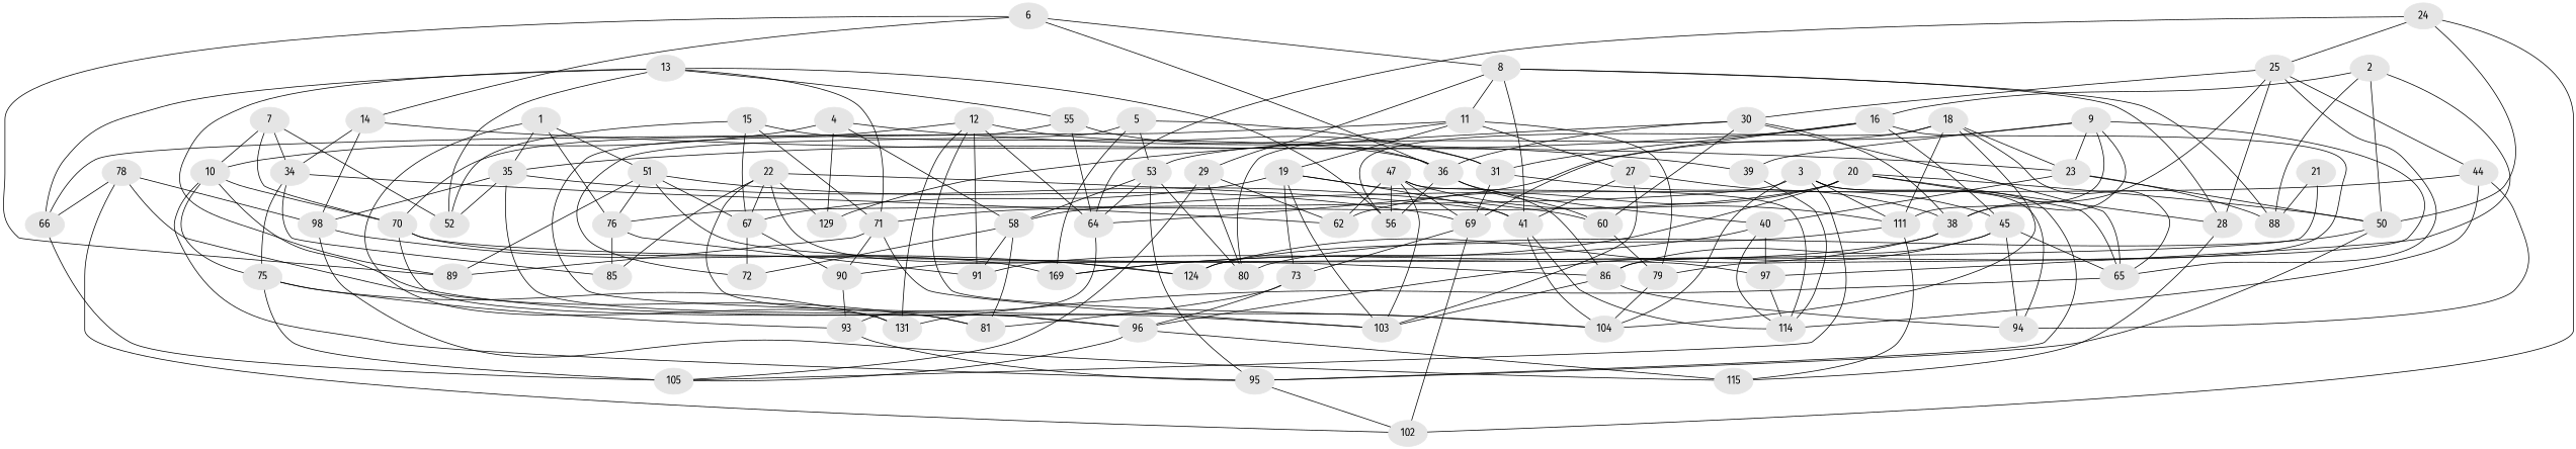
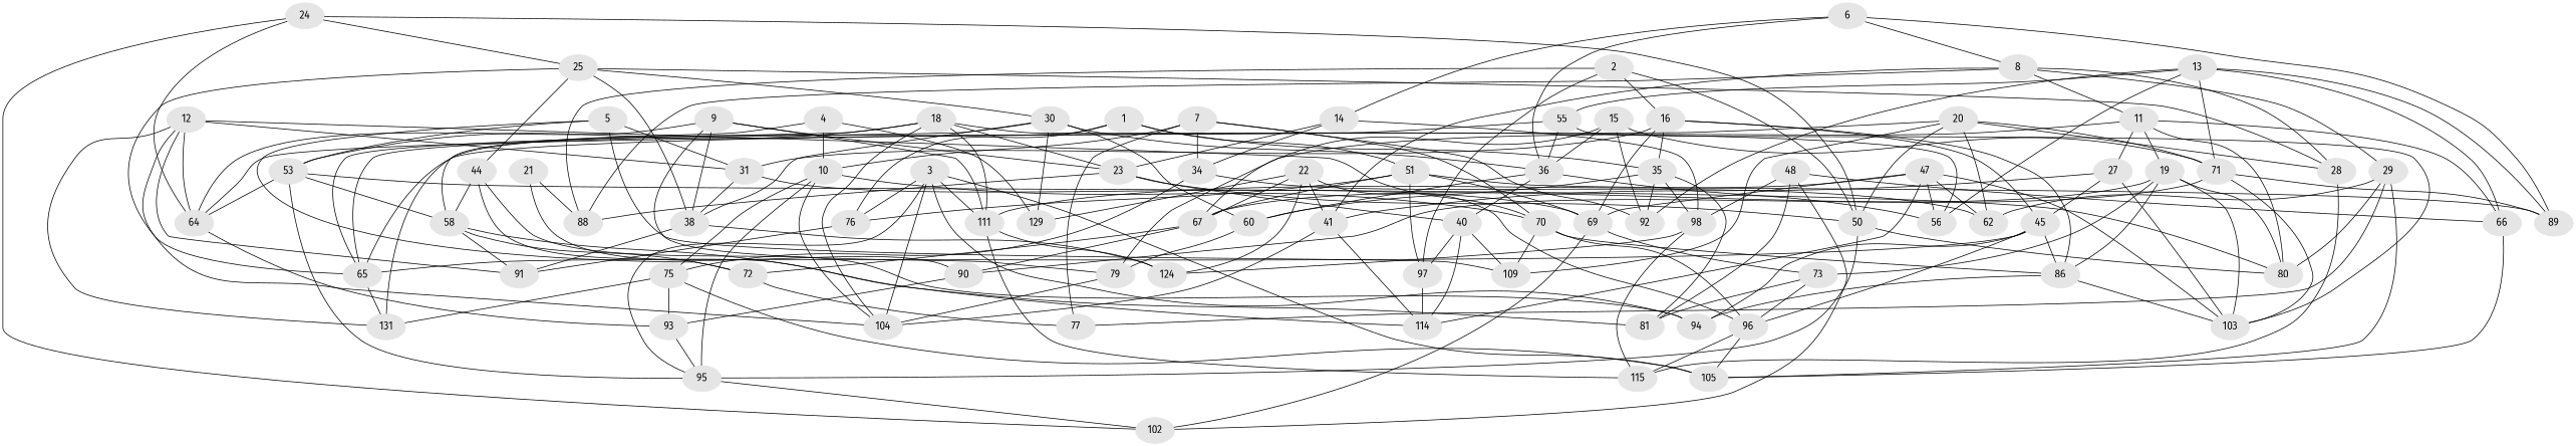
  graph {
    fontname="Fira Sans"
    node [color=gray90 fontname="Fira Sans" style=filled]
    edge [fontname="Fira Sans"]
    35 [super="+128"]
-   92 [label=52]
+   92
    98 [super="+136"]
    60
    81
    1
    51 [super="+122"]
    76 [super="+123"]
    131
    97
    89
    67 [super="+130"]
    69 [super="+101"]
    91
-   85
    16 [super="+49"]
    31 [super="+46"]
    45 [super="+59"]
    86 [super="+135"]
    2
    50 [super="+113"]
    88
    95 [super="+116"]
    80
    114 [super="+118"]
    3 [super="+32"]
    94
    104 [super="+120"]
    105 [super="+106"]
    111 [super="+133"]
    102
    124
    115
    10 [super="+17"]
    70 [super="+126"]
    75 [super="+121"]
    4
-   39
    58 [super="+127"]
    129
    72
    38 [super="+99"]
    5
    53 [super="+132"]
-   109 [label=169]
+   109
    64 [super="+74"]
+   77
    8 [super="+54"]
    11 [super="+100"]
    28
    29 [super="+110"]
    41 [super="+137"]
    6
    14
    36 [super="+107"]
    34 [super="+112"]
    23 [super="+33"]
    56
    40 [super="+87"]
    7 [super="+37"]
    62
    96 [super="+108"]
    79
    19 [super="+43"]
    27
    66 [super="+83"]
    9 [super="+42"]
    93
    73
    103 [super="+119"]
    12 [super="+84"]
    13 [super="+63"]
    55
    71 [super="+138"]
    90
    15
    65 [super="+78"]
    18 [super="+26"]
    20 [super="+125"]
    21
    22 [super="+52"]
    25 [super="+82"]
    30 [super="+68"]
    44
    24
    47 [super="+57"]
-   48 [super="+134" label=78]
+   48 [super="+134"]
    35 -- 92
    35 -- 98
    35 -- 60
    35 -- 81
    98 -- 124
    98 -- 115
    60 -- 79
    1 -- 35
    1 -- 51
    1 -- 76
    1 -- 131
    51 -- 76
    51 -- 97
    51 -- 89
    51 -- 67
    51 -- 69
    76 -- 91
-   76 -- 85 [weight=2]
    97 -- 114
    67 -- 72
    67 -- 90
    69 -- 102
    69 -- 73
    16 -- 35
    16 -- 69
    16 -- 31
    16 -- 45
    16 -- 86
    31 -- 69
    31 -- 38
    45 -- 86
    45 -- 94
    45 -- 96
    45 -- 65
    86 -- 94
    86 -- 103
    2 -- 97
    2 -- 16
    2 -- 50
    2 -- 88
    50 -- 95
    50 -- 80
    95 -- 102
    3 -- 76
    3 -- 95
    3 -- 94
    3 -- 104
    3 -- 105
    3 -- 111
    111 -- 124
    111 -- 115
    10 -- 95
    10 -- 104
    10 -- 70
    10 -- 75
    70 -- 86
    70 -- 109
    70 -- 96
    75 -- 131
    75 -- 105 [weight=2]
    75 -- 93
    4 -- 10
-   4 -- 39
    4 -- 58
    4 -- 129
-   39 -- 114
    58 -- 81
    58 -- 91
    58 -- 72
+   72 -- 77
    38 -- 91
    38 -- 124
    5 -- 31
    5 -- 72
    5 -- 53
    5 -- 109
    53 -- 95
    53 -- 80
    53 -- 58
    53 -- 64
    64 -- 93
    8 -- 88
    8 -- 11
    8 -- 28
    8 -- 29
    8 -- 41
    11 -- 80
    11 -- 79
    11 -- 19
    11 -- 27
    11 -- 66
    28 -- 115
    29 -- 80
    29 -- 105
+   29 -- 77
    29 -- 62
    41 -- 114
    41 -- 104
    6 -- 89
    6 -- 8
    6 -- 14
    6 -- 36
    14 -- 98
    14 -- 34
    14 -- 23
    36 -- 60
    36 -- 56
    36 -- 40
-   34 -- 85
    34 -- 75
    34 -- 62
    23 -- 50
    23 -- 88
    23 -- 40
    40 -- 97
    40 -- 114
    40 -- 109
    7 -- 92
    7 -- 10
    7 -- 70
+   7 -- 77
    7 -- 34
    96 -- 105
    96 -- 115
    79 -- 104
    19 -- 67
    19 -- 86
-   19 -- 41
+   19 -- 80
    19 -- 73
    19 -- 103
    27 -- 45
    27 -- 41
    27 -- 103
    66 -- 105
    9 -- 111
-   9 -- 39
    9 -- 38
    9 -- 64
    9 -- 23
    9 -- 79
    93 -- 95
    73 -- 81
    73 -- 96
    12 -- 131
    12 -- 91
    12 -- 31
    12 -- 104
    12 -- 70
    12 -- 64
    13 -- 92
    13 -- 89
    13 -- 56
    13 -- 66
    13 -- 55
    13 -- 71
    55 -- 64
    55 -- 36
    55 -- 103
    71 -- 89
    71 -- 103
    71 -- 90
    90 -- 93
    15 -- 92
    15 -- 67
    15 -- 36
    15 -- 71
    65 -- 131
    18 -- 104
    18 -- 111
    18 -- 53
    18 -- 23
    18 -- 56
    18 -- 65
    20 -- 50
    20 -- 109
    20 -- 28
    20 -- 62
    20 -- 71
    20 -- 65
    21 -- 88
    21 -- 90
    22 -- 67
-   22 -- 85
    22 -- 124
    22 -- 129
    22 -- 41
    22 -- 96
    25 -- 38
    25 -- 28
    25 -- 65
    25 -- 30
    25 -- 44
    30 -- 60
    30 -- 129
    30 -- 38
    30 -- 36
    30 -- 65
    44 -- 114
    44 -- 94
    44 -- 58
    24 -- 50
    24 -- 102
    24 -- 64
    24 -- 25
    47 -- 69
    47 -- 114
    47 -- 111
    47 -- 56
    47 -- 62
    47 -- 103
    48 -- 98
    48 -- 81
    48 -- 102
    48 -- 66
  }
